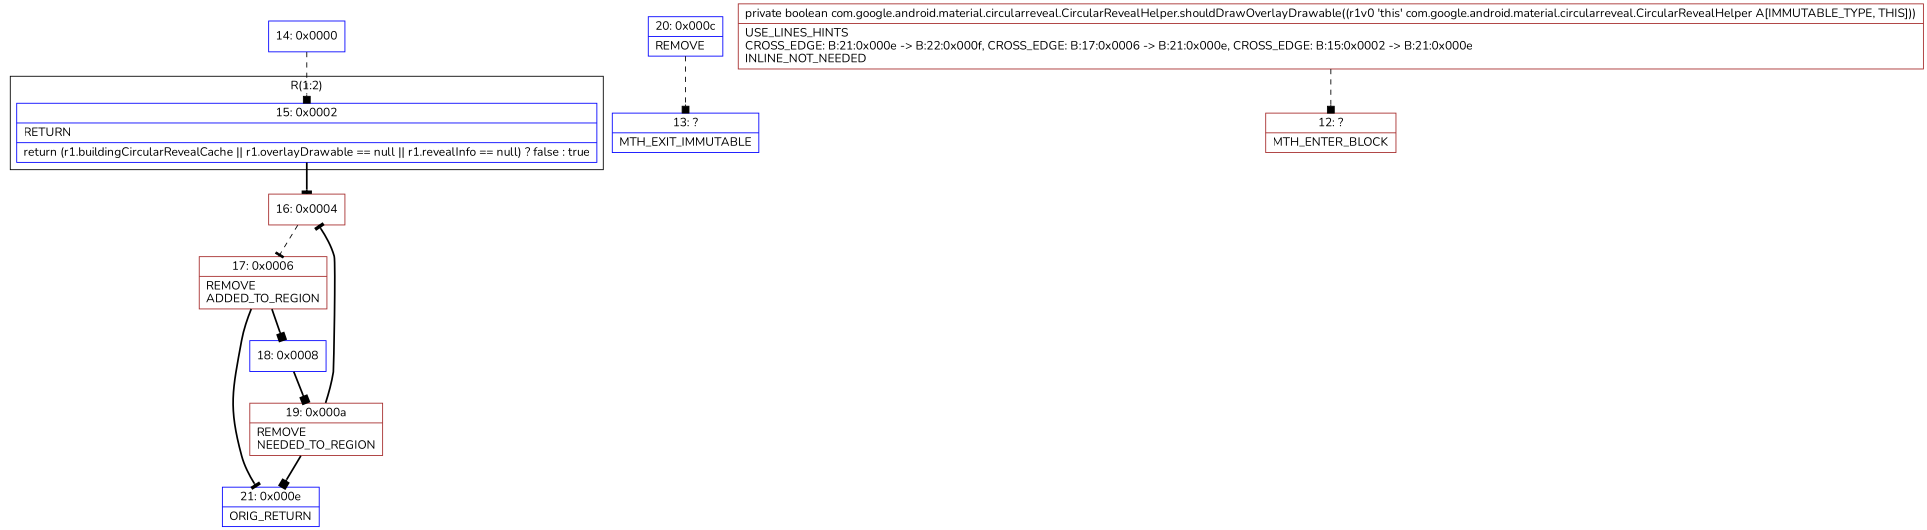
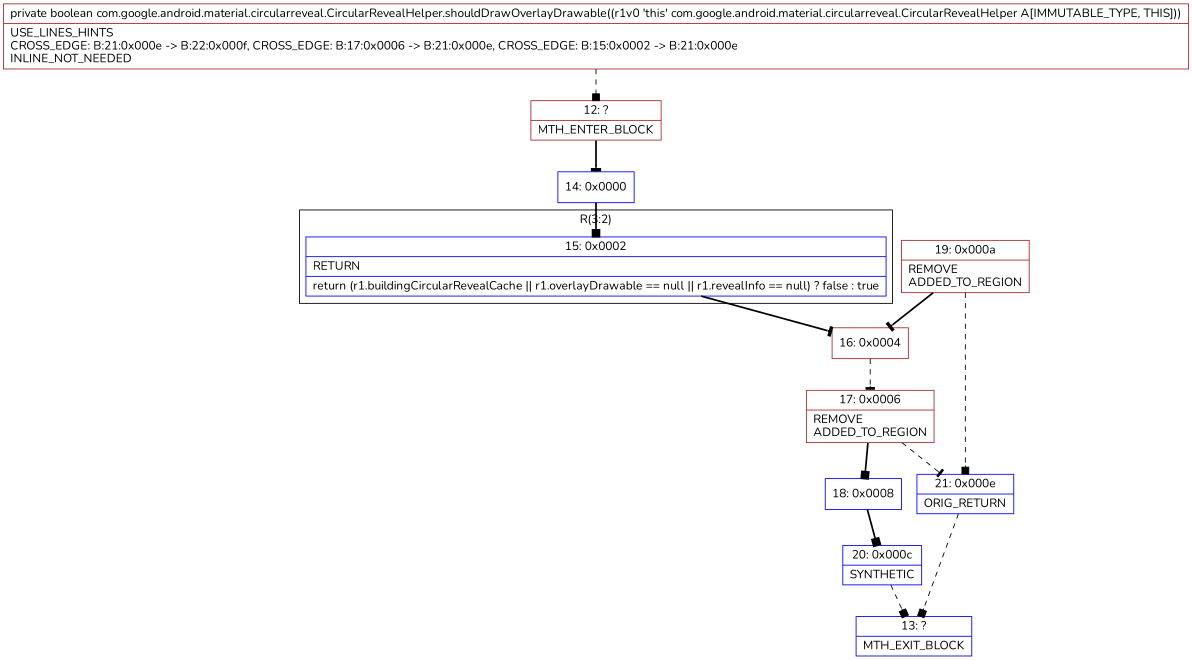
  digraph {
    fontname=Nunito
    node [color=blue fontname=Nunito shape=record]
    edge [arrowhead=box fontname=Nunito style=bold]
    n1 [label="{15\:\ 0x0002|RETURN\l|return (r1.buildingCircularRevealCache \|\| r1.overlayDrawable == null \|\| r1.revealInfo == null) ? false : true\l}"]
    n2 [color=brown label="{16\:\ 0x0004}"]
    n3 [color=brown label="{17\:\ 0x0006|REMOVE\lADDED_TO_REGION\l}"]
    n4 [label="{21\:\ 0x000e|ORIG_RETURN\l}"]
-   n5 [label="{13\:\ ?|MTH_EXIT_IMMUTABLE\l}"]
+   n5 [label="{13\:\ ?|MTH_EXIT_BLOCK\l}"]
    n6 [color=brown label="{12\:\ ?|MTH_ENTER_BLOCK\l}"]
    n7 [label="{14\:\ 0x0000}"]
    n8 [label="{18\:\ 0x0008}"]
-   n9 [color=brown label="{19\:\ 0x000a|REMOVE\lNEEDED_TO_REGION\l}"]
-   n10 [label="{20\:\ 0x000c|REMOVE\l}"]
+   n9 [color=brown label="{19\:\ 0x000a|REMOVE\lADDED_TO_REGION\l}"]
+   n10 [label="{20\:\ 0x000c|SYNTHETIC\l}"]
    n11 [color=brown label="{private boolean com.google.android.material.circularreveal.CircularRevealHelper.shouldDrawOverlayDrawable((r1v0 'this' com.google.android.material.circularreveal.CircularRevealHelper A[IMMUTABLE_TYPE, THIS]))  | USE_LINES_HINTS\lCROSS_EDGE: B:21:0x000e \-\> B:22:0x000f, CROSS_EDGE: B:17:0x0006 \-\> B:21:0x000e, CROSS_EDGE: B:15:0x0002 \-\> B:21:0x000e\lINLINE_NOT_NEEDED\l}"]
    subgraph cluster_1 {
-     label="R(1:2)"
+     label="R(3:2)"
      n1
    }
    n1 -> n2 [arrowhead=tee]
    n2 -> n3 [arrowhead=tee style=dashed]
-   n3 -> n4 [arrowhead=tee]
+   n3 -> n4 [arrowhead=tee style=dashed]
    n3 -> n8
-   n7 -> n1 [style=dashed]
-   n8 -> n9
+   n4 -> n5 [style=dashed]
+   n6 -> n7 [arrowhead=tee]
+   n7 -> n1
+   n8 -> n10
    n9 -> n2 [arrowhead=tee]
-   n9 -> n4
+   n9 -> n4 [style=dashed]
    n10 -> n5 [style=dashed]
    n11 -> n6 [style=dashed]
  }
